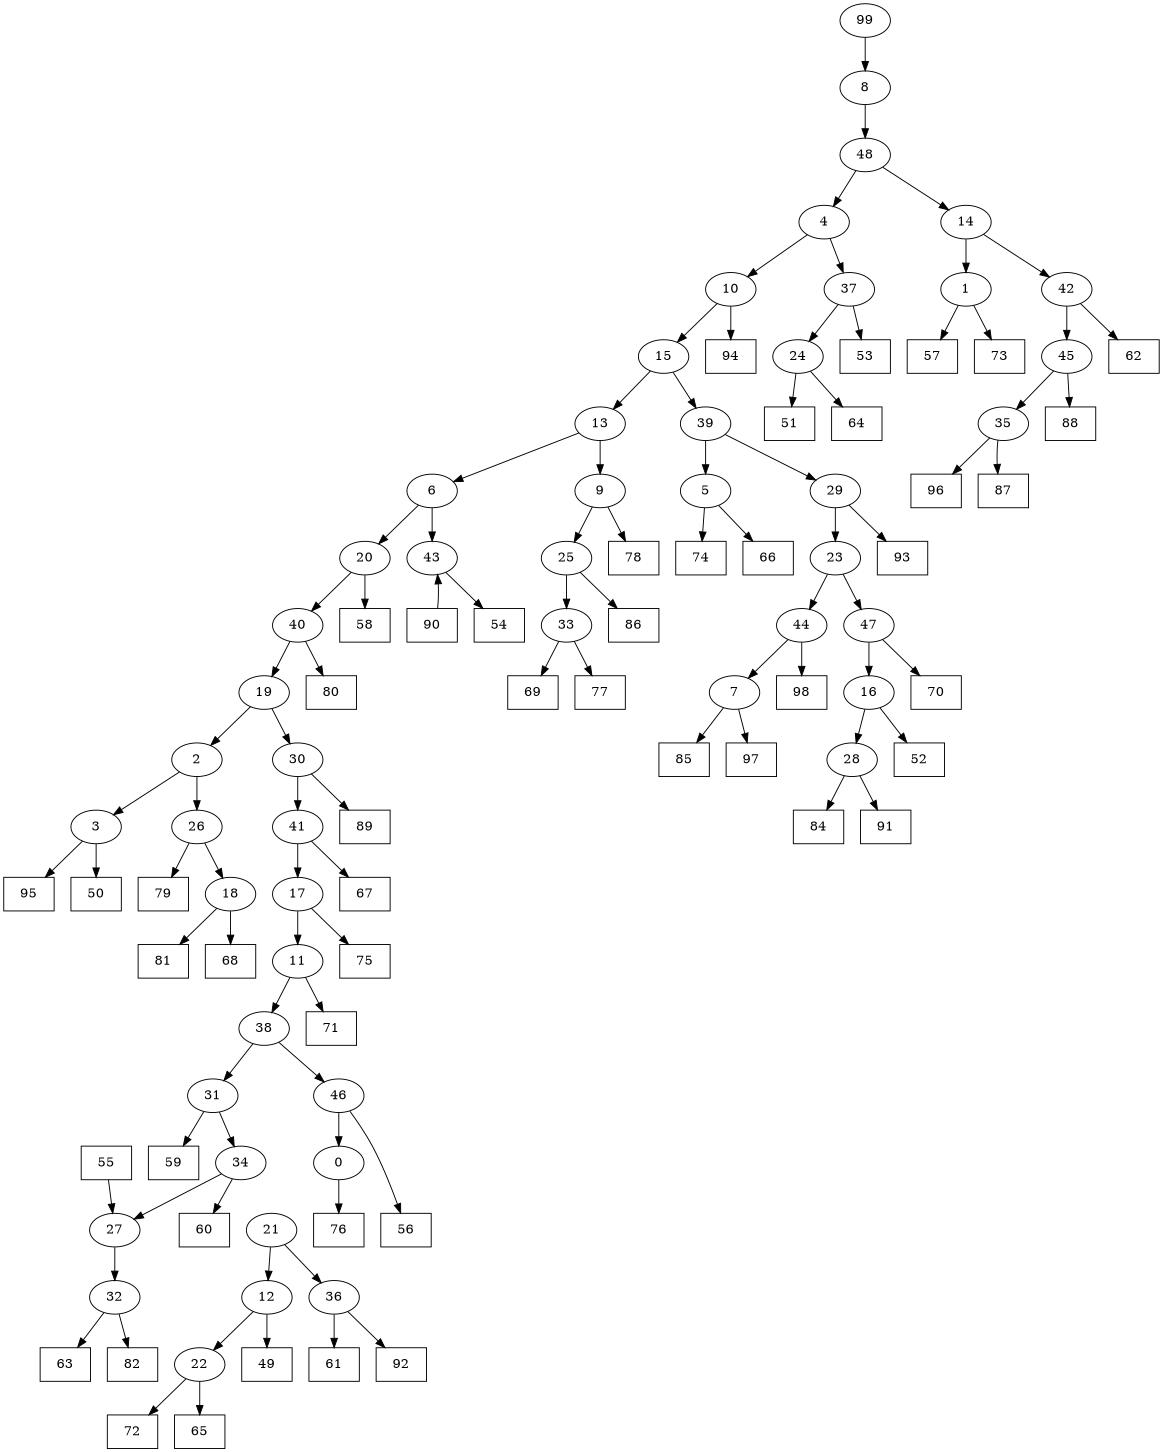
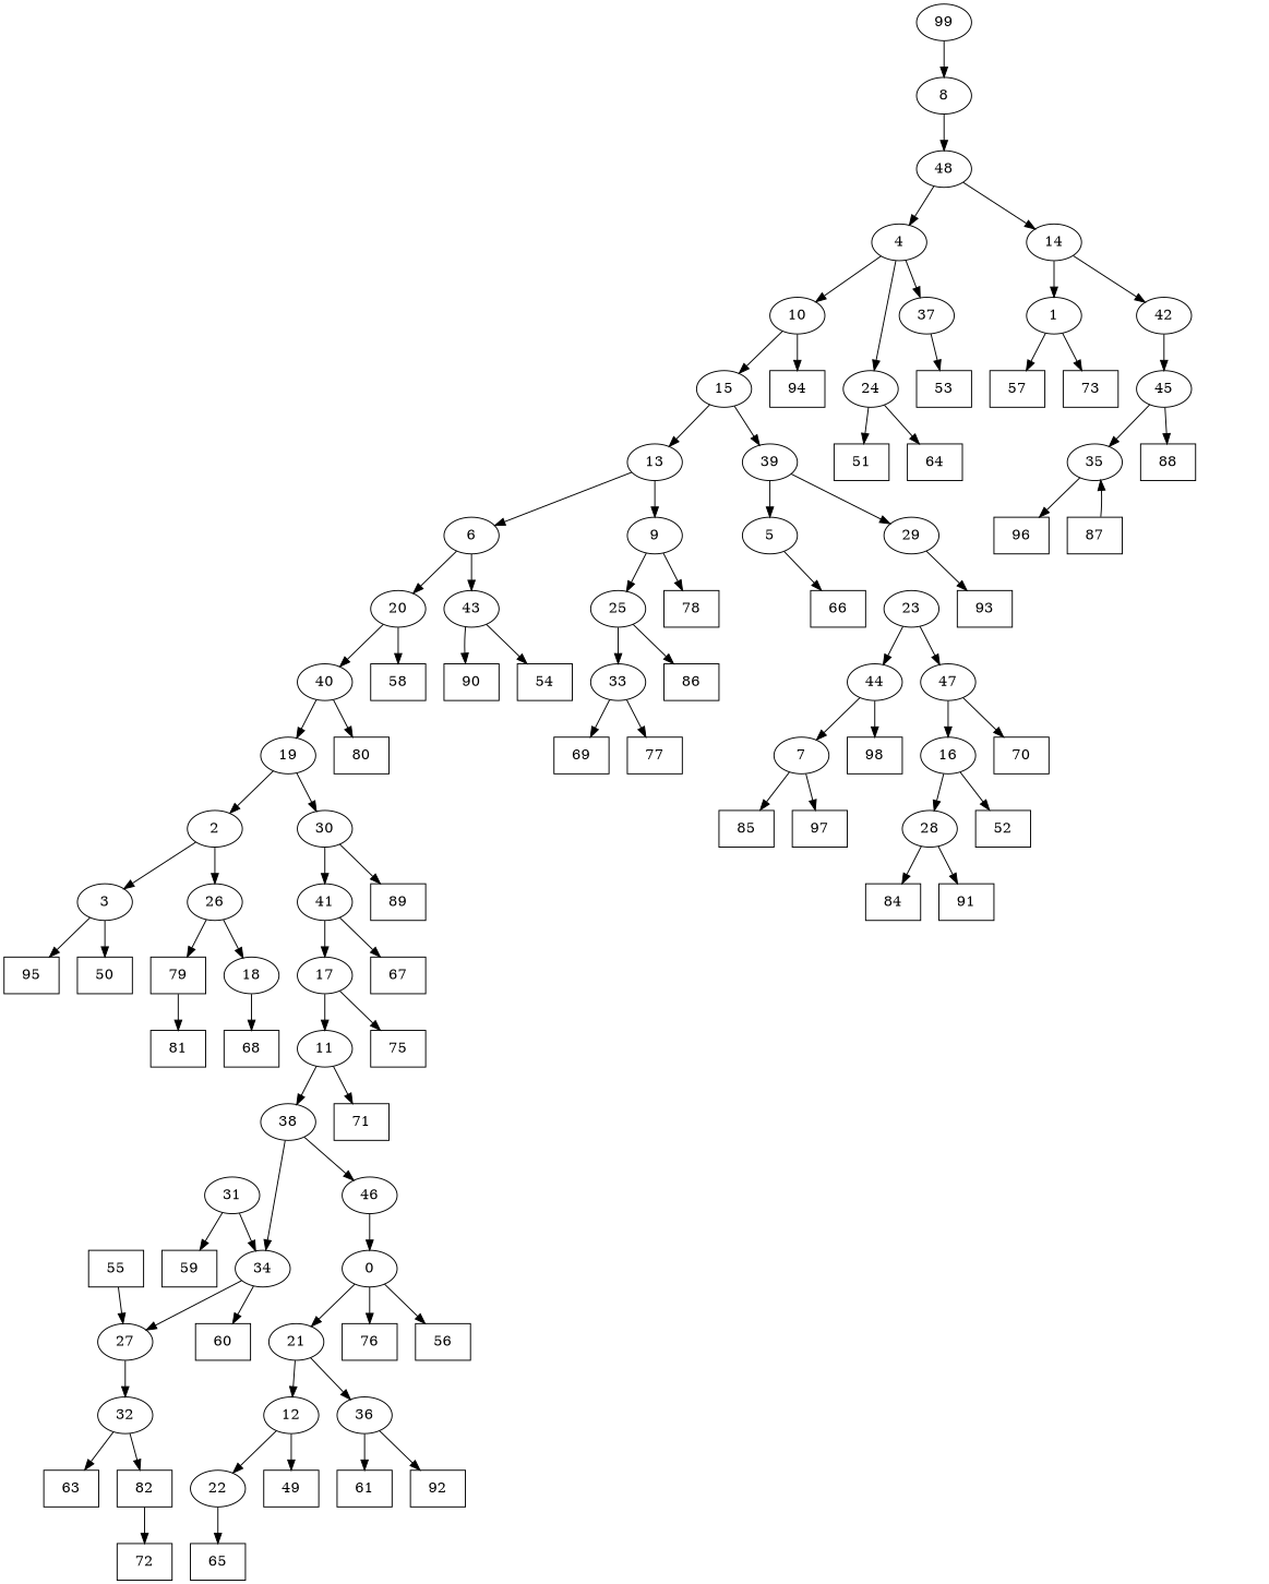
  digraph {
    n1 [label=0]
    n2 [label=21]
    n3 [label=76 shape=box]
    n4 [label=12]
    n5 [label=36]
    n6 [label=1]
    n7 [label=57 shape=box]
    n8 [label=73 shape=box]
    n9 [label=2]
    n10 [label=3]
    n11 [label=26]
    n12 [label=95 shape=box]
    n13 [label=50 shape=box]
    n14 [label=18]
    n15 [label=79 shape=box]
    n16 [label=4]
    n17 [label=10]
    n18 [label=37]
    n19 [label=15]
    n20 [label=94 shape=box]
    n21 [label=24]
    n22 [label=53 shape=box]
    n23 [label=5]
-   n24 [label=74 shape=box]
    n25 [label=66 shape=box]
    n26 [label=6]
    n27 [label=20]
    n28 [label=43]
    n29 [label=40]
    n30 [label=58 shape=box]
    n31 [label=90 shape=box]
    n32 [label=54 shape=box]
    n33 [label=7]
    n34 [label=85 shape=box]
    n35 [label=97 shape=box]
    n36 [label=8]
    n37 [label=48]
    n38 [label=14]
    n39 [label=9]
    n40 [label=25]
    n41 [label=78 shape=box]
    n42 [label=33]
    n43 [label=86 shape=box]
    n44 [label=13]
    n45 [label=39]
    n46 [label=11]
    n47 [label=38]
    n48 [label=71 shape=box]
    n49 [label=31]
    n50 [label=46]
    n51 [label=22]
    n52 [label=49 shape=box]
    n53 [label=65 shape=box]
    n54 [label=72 shape=box]
    n55 [label=42]
    n56 [label=45]
-   n57 [label=62 shape=box]
    n58 [label=29]
    n59 [label=16]
    n60 [label=28]
    n61 [label=52 shape=box]
    n62 [label=84 shape=box]
    n63 [label=91 shape=box]
    n64 [label=17]
    n65 [label=75 shape=box]
    n66 [label=81 shape=box]
    n67 [label=68 shape=box]
    n68 [label=19]
    n69 [label=30]
    n70 [label=41]
    n71 [label=89 shape=box]
    n72 [label=80 shape=box]
    n73 [label=61 shape=box]
    n74 [label=92 shape=box]
    n75 [label=23]
    n76 [label=44]
    n77 [label=47]
    n78 [label=98 shape=box]
    n79 [label=70 shape=box]
    n80 [label=51 shape=box]
    n81 [label=64 shape=box]
    n82 [label=69 shape=box]
    n83 [label=77 shape=box]
    n84 [label=27]
    n85 [label=32]
    n86 [label=63 shape=box]
    n87 [label=82 shape=box]
    n88 [label=55 shape=box]
    n89 [label=93 shape=box]
    n90 [label=67 shape=box]
    n91 [label=34]
    n92 [label=59 shape=box]
    n93 [label=60 shape=box]
    n94 [label=35]
    n95 [label=96 shape=box]
    n96 [label=87 shape=box]
    n97 [label=56 shape=box]
    n98 [label=88 shape=box]
    n99 [label=99]
+   n1 -> n2
    n1 -> n3
    n2 -> n4
    n2 -> n5
    n4 -> n51
    n4 -> n52
    n5 -> n73
    n5 -> n74
    n6 -> n7
    n6 -> n8
    n9 -> n10
    n9 -> n11
    n10 -> n12
    n10 -> n13
    n11 -> n14
    n11 -> n15
-   n14 -> n66
+   n15 -> n66
    n14 -> n67
    n16 -> n17
    n16 -> n18
    n17 -> n19
    n17 -> n20
-   n18 -> n21
+   n16 -> n21
    n18 -> n22
    n19 -> n44
    n19 -> n45
    n21 -> n80
    n21 -> n81
-   n23 -> n24
    n23 -> n25
    n26 -> n27
    n26 -> n28
    n27 -> n29
    n27 -> n30
-   n31 -> n28
+   n28 -> n31
    n28 -> n32
    n29 -> n68
    n29 -> n72
    n33 -> n34
    n33 -> n35
    n36 -> n37
    n37 -> n16
    n37 -> n38
    n38 -> n6
    n38 -> n55
    n39 -> n40
    n39 -> n41
    n40 -> n42
    n40 -> n43
    n42 -> n82
    n42 -> n83
    n44 -> n26
    n44 -> n39
    n45 -> n23
    n45 -> n58
    n46 -> n47
    n46 -> n48
-   n47 -> n49
+   n47 -> n91
    n47 -> n50
    n49 -> n91
    n49 -> n92
    n50 -> n1
-   n50 -> n97
+   n1 -> n97
    n51 -> n53
-   n51 -> n54
+   n87 -> n54
    n55 -> n56
-   n55 -> n57
    n56 -> n94
    n56 -> n98
-   n58 -> n75
    n58 -> n89
    n59 -> n60
    n59 -> n61
    n60 -> n62
    n60 -> n63
    n64 -> n46
    n64 -> n65
    n68 -> n9
    n68 -> n69
    n69 -> n70
    n69 -> n71
    n70 -> n64
    n70 -> n90
    n75 -> n76
    n75 -> n77
    n76 -> n33
    n76 -> n78
    n77 -> n59
    n77 -> n79
    n84 -> n85
    n85 -> n86
    n85 -> n87
    n88 -> n84
    n91 -> n84
    n91 -> n93
    n94 -> n95
-   n94 -> n96
+   n96 -> n94
    n99 -> n36
  }
